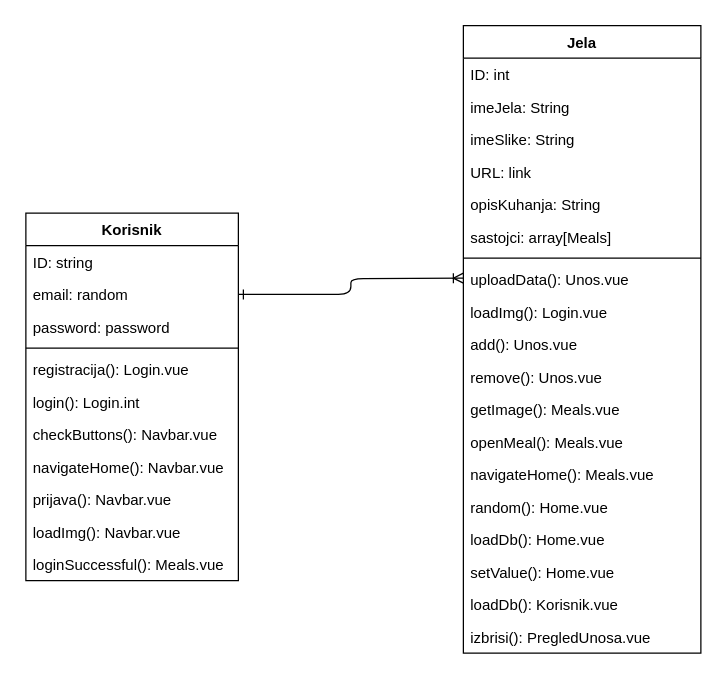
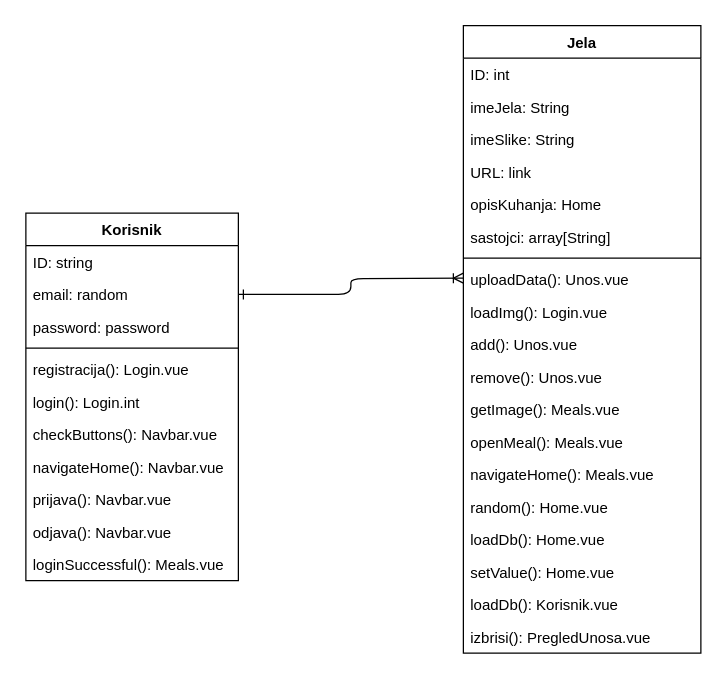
  <mxCell id="0" />
  <mxCell id="1" parent="0" />
  <mxCell id="2" value="Korisnik" style="swimlane;fontStyle=1;align=center;verticalAlign=top;childLayout=stackLayout;horizontal=1;startSize=26;horizontalStack=0;resizeParent=1;resizeParentMax=0;resizeLast=0;collapsible=1;marginBottom=0;" parent="1" vertex="1"><mxGeometry x="20" y="170" width="170" height="294" as="geometry" /></mxCell>
  <mxCell id="3" value="ID: string" style="text;strokeColor=none;fillColor=none;align=left;verticalAlign=top;spacingLeft=4;spacingRight=4;overflow=hidden;rotatable=0;points=[[0,0.5],[1,0.5]];portConstraint=eastwest;" parent="2" vertex="1"><mxGeometry y="26" width="170" height="26" as="geometry" /></mxCell>
  <mxCell id="4" value="email: random" style="text;strokeColor=none;fillColor=none;align=left;verticalAlign=top;spacingLeft=4;spacingRight=4;overflow=hidden;rotatable=0;points=[[0,0.5],[1,0.5]];portConstraint=eastwest;" parent="2" vertex="1"><mxGeometry y="52" width="170" height="26" as="geometry" /></mxCell>
  <mxCell id="5" value="password: password" style="text;strokeColor=none;fillColor=none;align=left;verticalAlign=top;spacingLeft=4;spacingRight=4;overflow=hidden;rotatable=0;points=[[0,0.5],[1,0.5]];portConstraint=eastwest;" parent="2" vertex="1"><mxGeometry y="78" width="170" height="26" as="geometry" /></mxCell>
  <mxCell id="6" value="" style="line;strokeWidth=1;fillColor=none;align=left;verticalAlign=middle;spacingTop=-1;spacingLeft=3;spacingRight=3;rotatable=0;labelPosition=right;points=[];portConstraint=eastwest;" parent="2" vertex="1"><mxGeometry y="104" width="170" height="8" as="geometry" /></mxCell>
  <mxCell id="7" value="registracija(): Login.vue" style="text;strokeColor=none;fillColor=none;align=left;verticalAlign=top;spacingLeft=4;spacingRight=4;overflow=hidden;rotatable=0;points=[[0,0.5],[1,0.5]];portConstraint=eastwest;" parent="2" vertex="1"><mxGeometry y="112" width="170" height="26" as="geometry" /></mxCell>
  <mxCell id="8" value="login(): Login.int" style="text;strokeColor=none;fillColor=none;align=left;verticalAlign=top;spacingLeft=4;spacingRight=4;overflow=hidden;rotatable=0;points=[[0,0.5],[1,0.5]];portConstraint=eastwest;" parent="2" vertex="1"><mxGeometry y="138" width="170" height="26" as="geometry" /></mxCell>
  <mxCell id="9" value="checkButtons(): Navbar.vue" style="text;strokeColor=none;fillColor=none;align=left;verticalAlign=top;spacingLeft=4;spacingRight=4;overflow=hidden;rotatable=0;points=[[0,0.5],[1,0.5]];portConstraint=eastwest;" parent="2" vertex="1"><mxGeometry y="164" width="170" height="26" as="geometry" /></mxCell>
  <mxCell id="10" value="navigateHome(): Navbar.vue" style="text;strokeColor=none;fillColor=none;align=left;verticalAlign=top;spacingLeft=4;spacingRight=4;overflow=hidden;rotatable=0;points=[[0,0.5],[1,0.5]];portConstraint=eastwest;" parent="2" vertex="1"><mxGeometry y="190" width="170" height="26" as="geometry" /></mxCell>
  <mxCell id="11" value="prijava(): Navbar.vue" style="text;strokeColor=none;fillColor=none;align=left;verticalAlign=top;spacingLeft=4;spacingRight=4;overflow=hidden;rotatable=0;points=[[0,0.5],[1,0.5]];portConstraint=eastwest;" parent="2" vertex="1"><mxGeometry y="216" width="170" height="26" as="geometry" /></mxCell>
- <mxCell id="12" value="loadImg(): Navbar.vue" style="text;strokeColor=none;fillColor=none;align=left;verticalAlign=top;spacingLeft=4;spacingRight=4;overflow=hidden;rotatable=0;points=[[0,0.5],[1,0.5]];portConstraint=eastwest;" parent="2" vertex="1"><mxGeometry y="242" width="170" height="26" as="geometry" /></mxCell>
+ <mxCell id="12" value="odjava(): Navbar.vue" style="text;strokeColor=none;fillColor=none;align=left;verticalAlign=top;spacingLeft=4;spacingRight=4;overflow=hidden;rotatable=0;points=[[0,0.5],[1,0.5]];portConstraint=eastwest;" parent="2" vertex="1"><mxGeometry y="242" width="170" height="26" as="geometry" /></mxCell>
  <mxCell id="13" value="loginSuccessful(): Meals.vue" style="text;strokeColor=none;fillColor=none;align=left;verticalAlign=top;spacingLeft=4;spacingRight=4;overflow=hidden;rotatable=0;points=[[0,0.5],[1,0.5]];portConstraint=eastwest;" parent="2" vertex="1"><mxGeometry y="268" width="170" height="26" as="geometry" /></mxCell>
  <mxCell id="14" value="Jela" style="swimlane;fontStyle=1;align=center;verticalAlign=top;childLayout=stackLayout;horizontal=1;startSize=26;horizontalStack=0;resizeParent=1;resizeParentMax=0;resizeLast=0;collapsible=1;marginBottom=0;" parent="1" vertex="1"><mxGeometry x="370" y="20" width="190" height="502" as="geometry" /></mxCell>
  <mxCell id="15" value="ID: int" style="text;strokeColor=none;fillColor=none;align=left;verticalAlign=top;spacingLeft=4;spacingRight=4;overflow=hidden;rotatable=0;points=[[0,0.5],[1,0.5]];portConstraint=eastwest;" parent="14" vertex="1"><mxGeometry y="26" width="190" height="26" as="geometry" /></mxCell>
  <mxCell id="16" value="imeJela: String" style="text;strokeColor=none;fillColor=none;align=left;verticalAlign=top;spacingLeft=4;spacingRight=4;overflow=hidden;rotatable=0;points=[[0,0.5],[1,0.5]];portConstraint=eastwest;" parent="14" vertex="1"><mxGeometry y="52" width="190" height="26" as="geometry" /></mxCell>
  <mxCell id="17" value="imeSlike: String" style="text;strokeColor=none;fillColor=none;align=left;verticalAlign=top;spacingLeft=4;spacingRight=4;overflow=hidden;rotatable=0;points=[[0,0.5],[1,0.5]];portConstraint=eastwest;" parent="14" vertex="1"><mxGeometry y="78" width="190" height="26" as="geometry" /></mxCell>
  <mxCell id="18" value="URL: link" style="text;strokeColor=none;fillColor=none;align=left;verticalAlign=top;spacingLeft=4;spacingRight=4;overflow=hidden;rotatable=0;points=[[0,0.5],[1,0.5]];portConstraint=eastwest;" parent="14" vertex="1"><mxGeometry y="104" width="190" height="26" as="geometry" /></mxCell>
- <mxCell id="19" value="opisKuhanja: String" style="text;strokeColor=none;fillColor=none;align=left;verticalAlign=top;spacingLeft=4;spacingRight=4;overflow=hidden;rotatable=0;points=[[0,0.5],[1,0.5]];portConstraint=eastwest;" parent="14" vertex="1"><mxGeometry y="130" width="190" height="26" as="geometry" /></mxCell>
- <mxCell id="20" value="sastojci: array[Meals]" style="text;strokeColor=none;fillColor=none;align=left;verticalAlign=top;spacingLeft=4;spacingRight=4;overflow=hidden;rotatable=0;points=[[0,0.5],[1,0.5]];portConstraint=eastwest;" parent="14" vertex="1"><mxGeometry y="156" width="190" height="26" as="geometry" /></mxCell>
+ <mxCell id="19" value="opisKuhanja: Home" style="text;strokeColor=none;fillColor=none;align=left;verticalAlign=top;spacingLeft=4;spacingRight=4;overflow=hidden;rotatable=0;points=[[0,0.5],[1,0.5]];portConstraint=eastwest;" parent="14" vertex="1"><mxGeometry y="130" width="190" height="26" as="geometry" /></mxCell>
+ <mxCell id="20" value="sastojci: array[String]" style="text;strokeColor=none;fillColor=none;align=left;verticalAlign=top;spacingLeft=4;spacingRight=4;overflow=hidden;rotatable=0;points=[[0,0.5],[1,0.5]];portConstraint=eastwest;" parent="14" vertex="1"><mxGeometry y="156" width="190" height="26" as="geometry" /></mxCell>
  <mxCell id="21" value="" style="line;strokeWidth=1;fillColor=none;align=left;verticalAlign=middle;spacingTop=-1;spacingLeft=3;spacingRight=3;rotatable=0;labelPosition=right;points=[];portConstraint=eastwest;" parent="14" vertex="1"><mxGeometry y="182" width="190" height="8" as="geometry" /></mxCell>
  <mxCell id="22" value="uploadData(): Unos.vue" style="text;strokeColor=none;fillColor=none;align=left;verticalAlign=top;spacingLeft=4;spacingRight=4;overflow=hidden;rotatable=0;points=[[0,0.5],[1,0.5]];portConstraint=eastwest;" parent="14" vertex="1"><mxGeometry y="190" width="190" height="26" as="geometry" /></mxCell>
  <mxCell id="23" value="loadImg(): Login.vue" style="text;strokeColor=none;fillColor=none;align=left;verticalAlign=top;spacingLeft=4;spacingRight=4;overflow=hidden;rotatable=0;points=[[0,0.5],[1,0.5]];portConstraint=eastwest;" parent="14" vertex="1"><mxGeometry y="216" width="190" height="26" as="geometry" /></mxCell>
  <mxCell id="24" value="add(): Unos.vue" style="text;strokeColor=none;fillColor=none;align=left;verticalAlign=top;spacingLeft=4;spacingRight=4;overflow=hidden;rotatable=0;points=[[0,0.5],[1,0.5]];portConstraint=eastwest;" parent="14" vertex="1"><mxGeometry y="242" width="190" height="26" as="geometry" /></mxCell>
  <mxCell id="25" value="remove(): Unos.vue" style="text;strokeColor=none;fillColor=none;align=left;verticalAlign=top;spacingLeft=4;spacingRight=4;overflow=hidden;rotatable=0;points=[[0,0.5],[1,0.5]];portConstraint=eastwest;" parent="14" vertex="1"><mxGeometry y="268" width="190" height="26" as="geometry" /></mxCell>
  <mxCell id="26" value="getImage(): Meals.vue" style="text;strokeColor=none;fillColor=none;align=left;verticalAlign=top;spacingLeft=4;spacingRight=4;overflow=hidden;rotatable=0;points=[[0,0.5],[1,0.5]];portConstraint=eastwest;" parent="14" vertex="1"><mxGeometry y="294" width="190" height="26" as="geometry" /></mxCell>
  <mxCell id="27" value="openMeal(): Meals.vue" style="text;strokeColor=none;fillColor=none;align=left;verticalAlign=top;spacingLeft=4;spacingRight=4;overflow=hidden;rotatable=0;points=[[0,0.5],[1,0.5]];portConstraint=eastwest;" parent="14" vertex="1"><mxGeometry y="320" width="190" height="26" as="geometry" /></mxCell>
  <mxCell id="28" value="navigateHome(): Meals.vue" style="text;strokeColor=none;fillColor=none;align=left;verticalAlign=top;spacingLeft=4;spacingRight=4;overflow=hidden;rotatable=0;points=[[0,0.5],[1,0.5]];portConstraint=eastwest;" parent="14" vertex="1"><mxGeometry y="346" width="190" height="26" as="geometry" /></mxCell>
  <mxCell id="29" value="random(): Home.vue" style="text;strokeColor=none;fillColor=none;align=left;verticalAlign=top;spacingLeft=4;spacingRight=4;overflow=hidden;rotatable=0;points=[[0,0.5],[1,0.5]];portConstraint=eastwest;" parent="14" vertex="1"><mxGeometry y="372" width="190" height="26" as="geometry" /></mxCell>
  <mxCell id="30" value="loadDb(): Home.vue" style="text;strokeColor=none;fillColor=none;align=left;verticalAlign=top;spacingLeft=4;spacingRight=4;overflow=hidden;rotatable=0;points=[[0,0.5],[1,0.5]];portConstraint=eastwest;" parent="14" vertex="1"><mxGeometry y="398" width="190" height="26" as="geometry" /></mxCell>
  <mxCell id="31" value="setValue(): Home.vue" style="text;strokeColor=none;fillColor=none;align=left;verticalAlign=top;spacingLeft=4;spacingRight=4;overflow=hidden;rotatable=0;points=[[0,0.5],[1,0.5]];portConstraint=eastwest;" parent="14" vertex="1"><mxGeometry y="424" width="190" height="26" as="geometry" /></mxCell>
  <mxCell id="32" value="loadDb(): Korisnik.vue" style="text;strokeColor=none;fillColor=none;align=left;verticalAlign=top;spacingLeft=4;spacingRight=4;overflow=hidden;rotatable=0;points=[[0,0.5],[1,0.5]];portConstraint=eastwest;" parent="14" vertex="1"><mxGeometry y="450" width="190" height="26" as="geometry" /></mxCell>
  <mxCell id="33" value="izbrisi(): PregledUnosa.vue" style="text;strokeColor=none;fillColor=none;align=left;verticalAlign=top;spacingLeft=4;spacingRight=4;overflow=hidden;rotatable=0;points=[[0,0.5],[1,0.5]];portConstraint=eastwest;" parent="14" vertex="1"><mxGeometry y="476" width="190" height="26" as="geometry" /></mxCell>
  <mxCell id="34" value="" style="endArrow=ERoneToMany;endFill=0;html=1;edgeStyle=orthogonalEdgeStyle;align=left;verticalAlign=top;exitX=1;exitY=0.5;exitDx=0;exitDy=0;startArrow=ERone;startFill=0;" parent="1" source="4" edge="1"><mxGeometry x="-1" relative="1" as="geometry"><mxPoint x="330" y="250" as="sourcePoint" /><mxPoint x="370" y="222" as="targetPoint" /></mxGeometry></mxCell>
